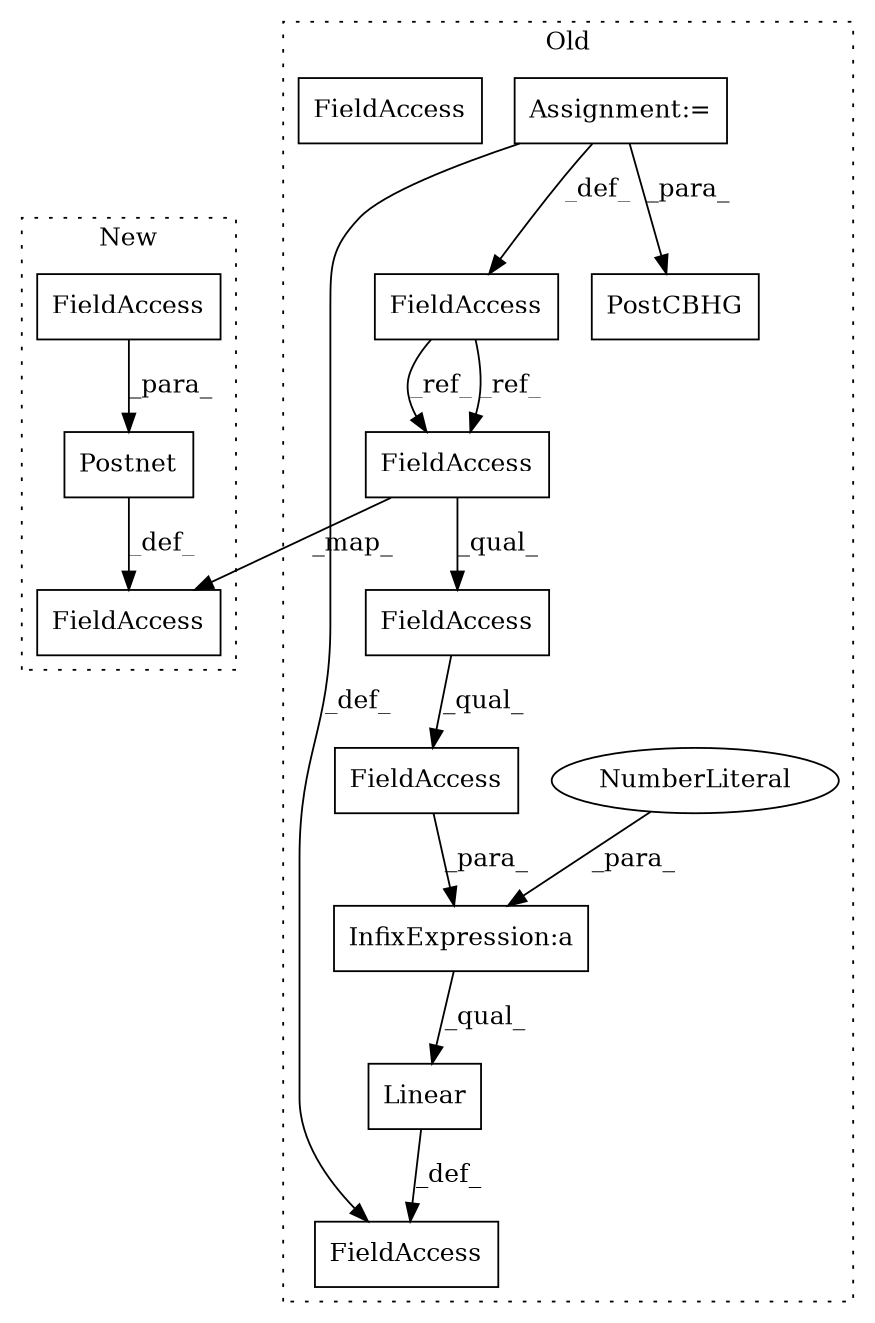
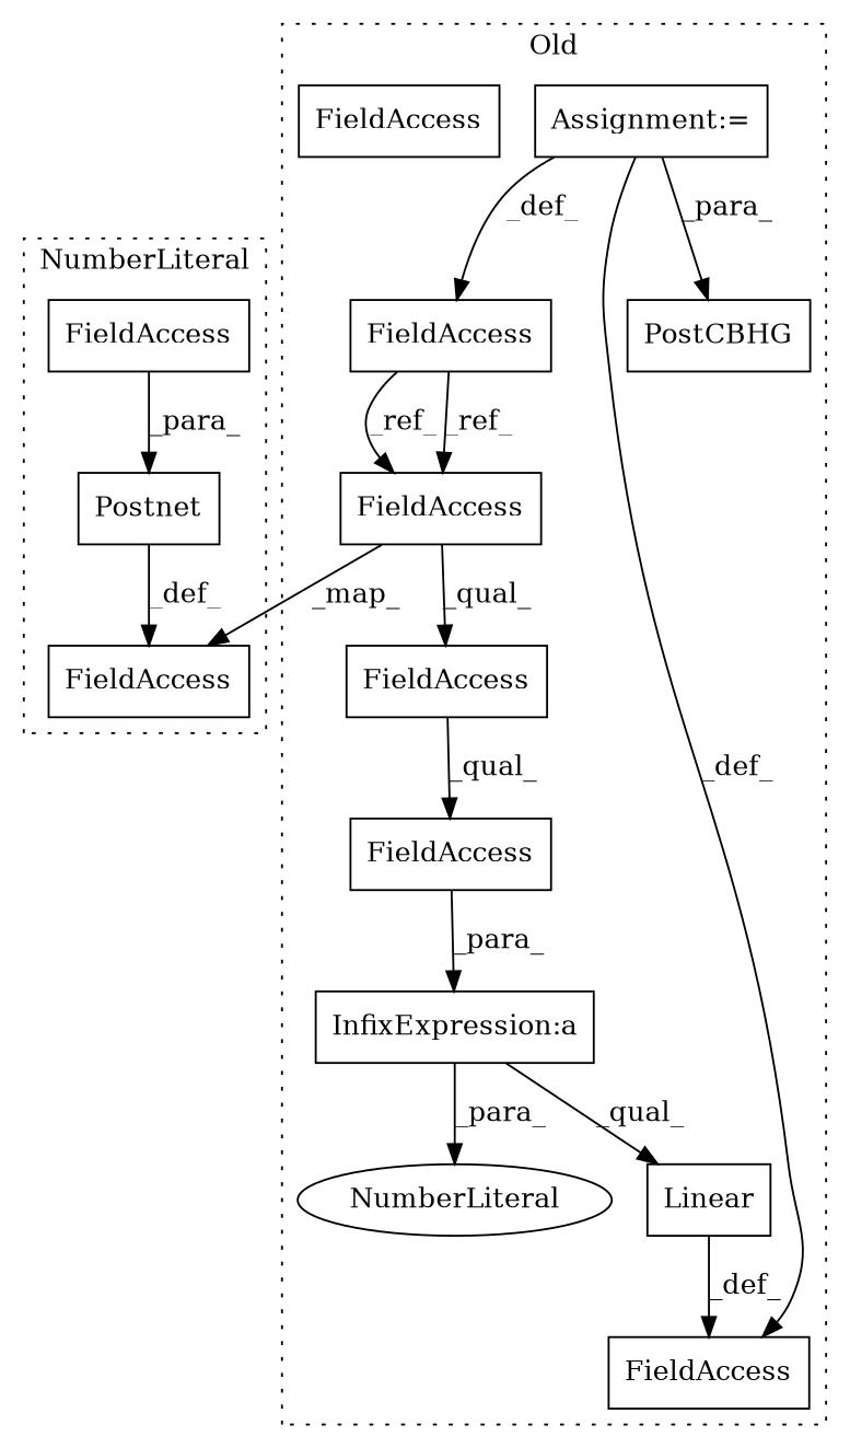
  digraph {
    node [a=22 l=12 s=1755 shape=box]
    n1 [a=32 l="7,1" label=Linear s="1748,1808"]
    n2 [a=27 l=3 label="InfixExpression:a" s=1785]
    n3 [a=34 l=1 label=NumberLiteral s=1788 shape=ellipse]
    n4 [l=16 label=FieldAccess s=1728]
    n5 [l=30 label=FieldAccess]
    n6 [l=17 label=FieldAccess]
    n7 [label=FieldAccess s=1681]
    n8 [a=7 l=1 label="Assignment:=" s=1693]
    n9 [a=32 l="9,1" label=PostCBHG s="1694,1721"]
    n10 [label=FieldAccess]
    n11 [label=FieldAccess]
    n12 [a=32 l="8,1" label=Postnet s="1659,1690"]
    n13 [l=23 label=FieldAccess s=1667]
    n14 [label=FieldAccess s=1646]
    subgraph cluster_1 {
      label=Old
      style=dotted
      n1
      n2
      n3
      n4
      n5
      n6
      n7
      n8
      n9
      n10
      n11
    }
    subgraph cluster_2 {
-     label=New
+     label=NumberLiteral
      style=dotted
      n12
      n13
      n14
    }
    n1 -> n4 [label=_def_]
    n2 -> n1 [label=_qual_]
-   n3 -> n2 [label=_para_]
+   n2 -> n3 [label=_para_]
    n5 -> n2 [label=_para_]
    n6 -> n5 [label=_qual_]
    n7 -> n11 [label=_ref_]
    n7 -> n11 [label=_ref_]
    n8 -> n4 [label=_def_]
    n8 -> n7 [label=_def_]
    n8 -> n9 [label=_para_]
    n11 -> n6 [label=_qual_]
    n11 -> n14 [label=_map_]
    n12 -> n14 [label=_def_]
    n13 -> n12 [label=_para_]
  }
